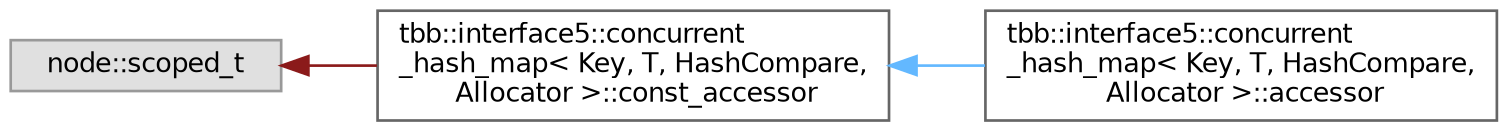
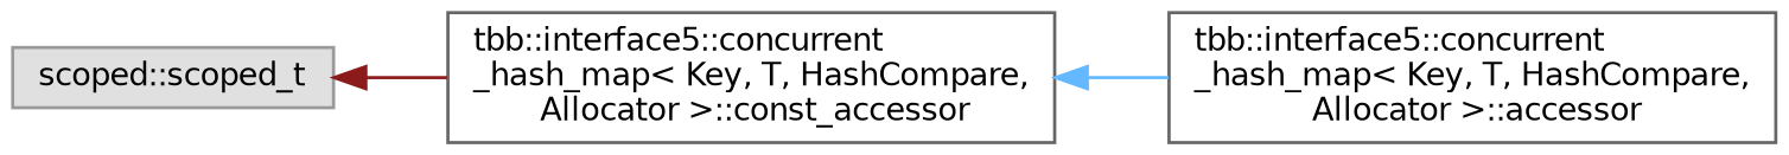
  digraph {
    rankdir=LR
    node [color=grey40 fillcolor=white fontname=Helvetica fontsize=10 shape=box style=filled]
    edge [dir=back fontname=Helvetica fontsize=10 labelfontname=Helvetica labelfontsize=10 style=solid]
-   n1 [color=grey60 fillcolor="#E0E0E0" height=0.2 label="node::scoped_t" width=0.4]
+   n1 [color=grey60 fillcolor="#E0E0E0" height=0.2 label="scoped::scoped_t" width=0.4]
    n2 [height=0.2 label="tbb::interface5::concurrent\l_hash_map\< Key, T, HashCompare,\l Allocator \>::const_accessor" width=0.4]
    n3 [height=0.2 label="tbb::interface5::concurrent\l_hash_map\< Key, T, HashCompare,\l Allocator \>::accessor" width=0.4]
    n1 -> n2 [color=firebrick4]
    n2 -> n3 [color=steelblue1]
  }
